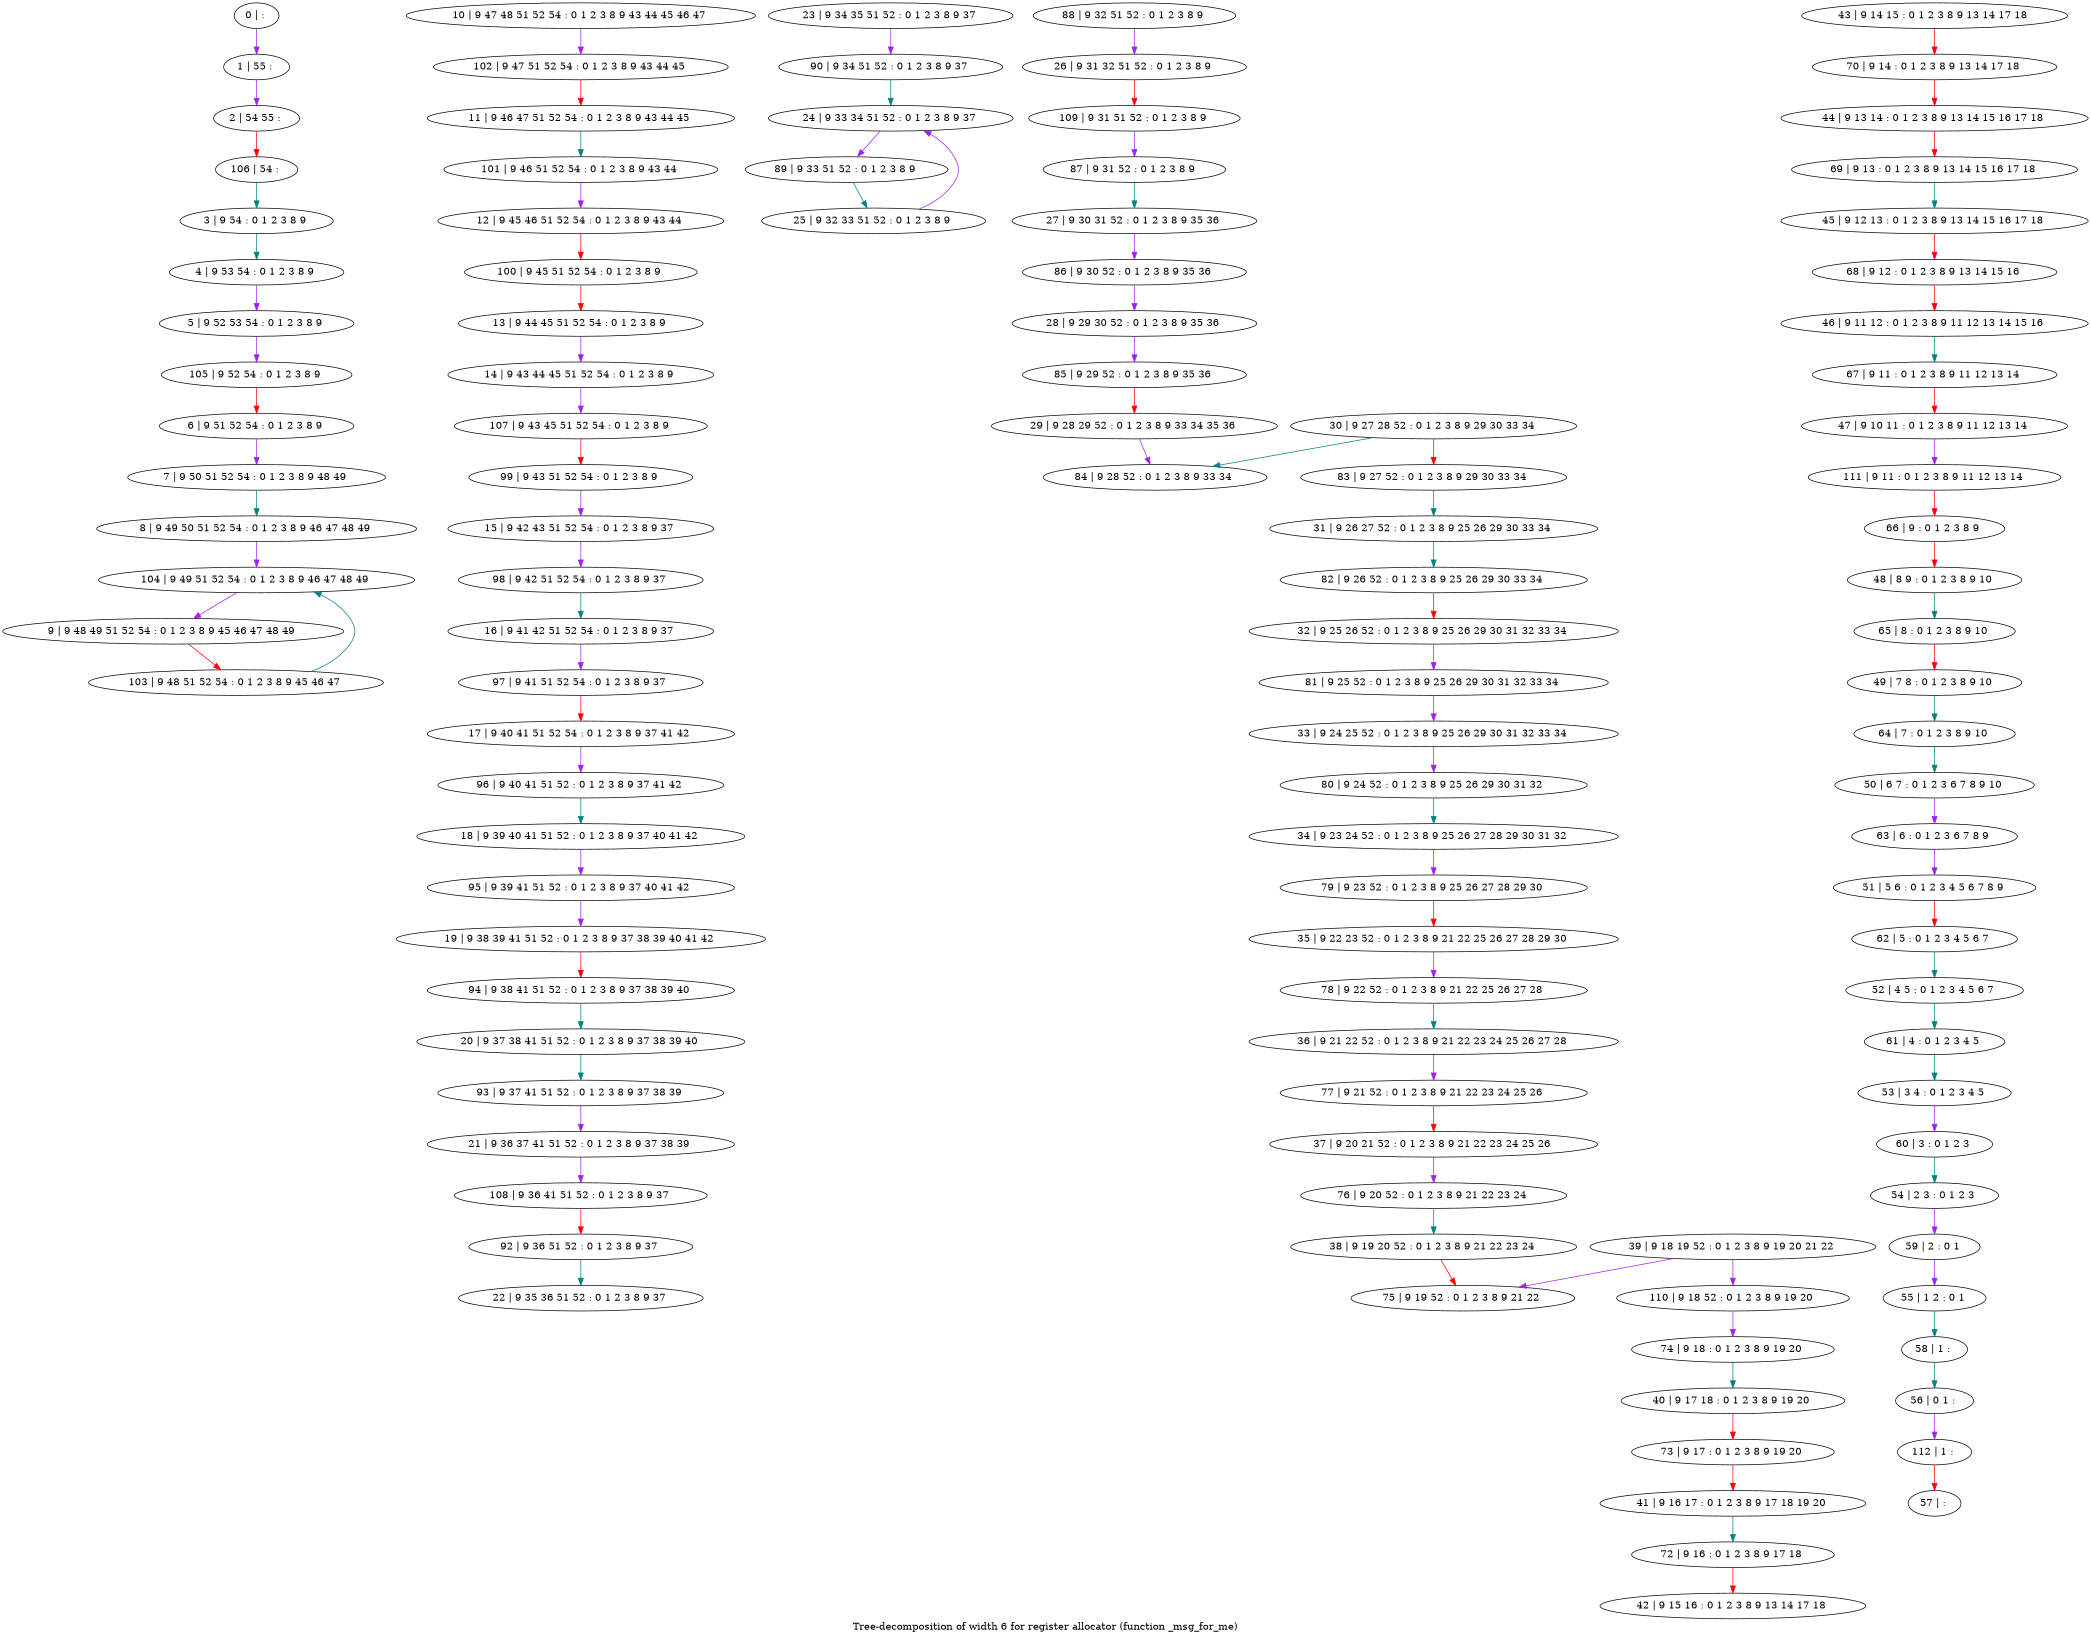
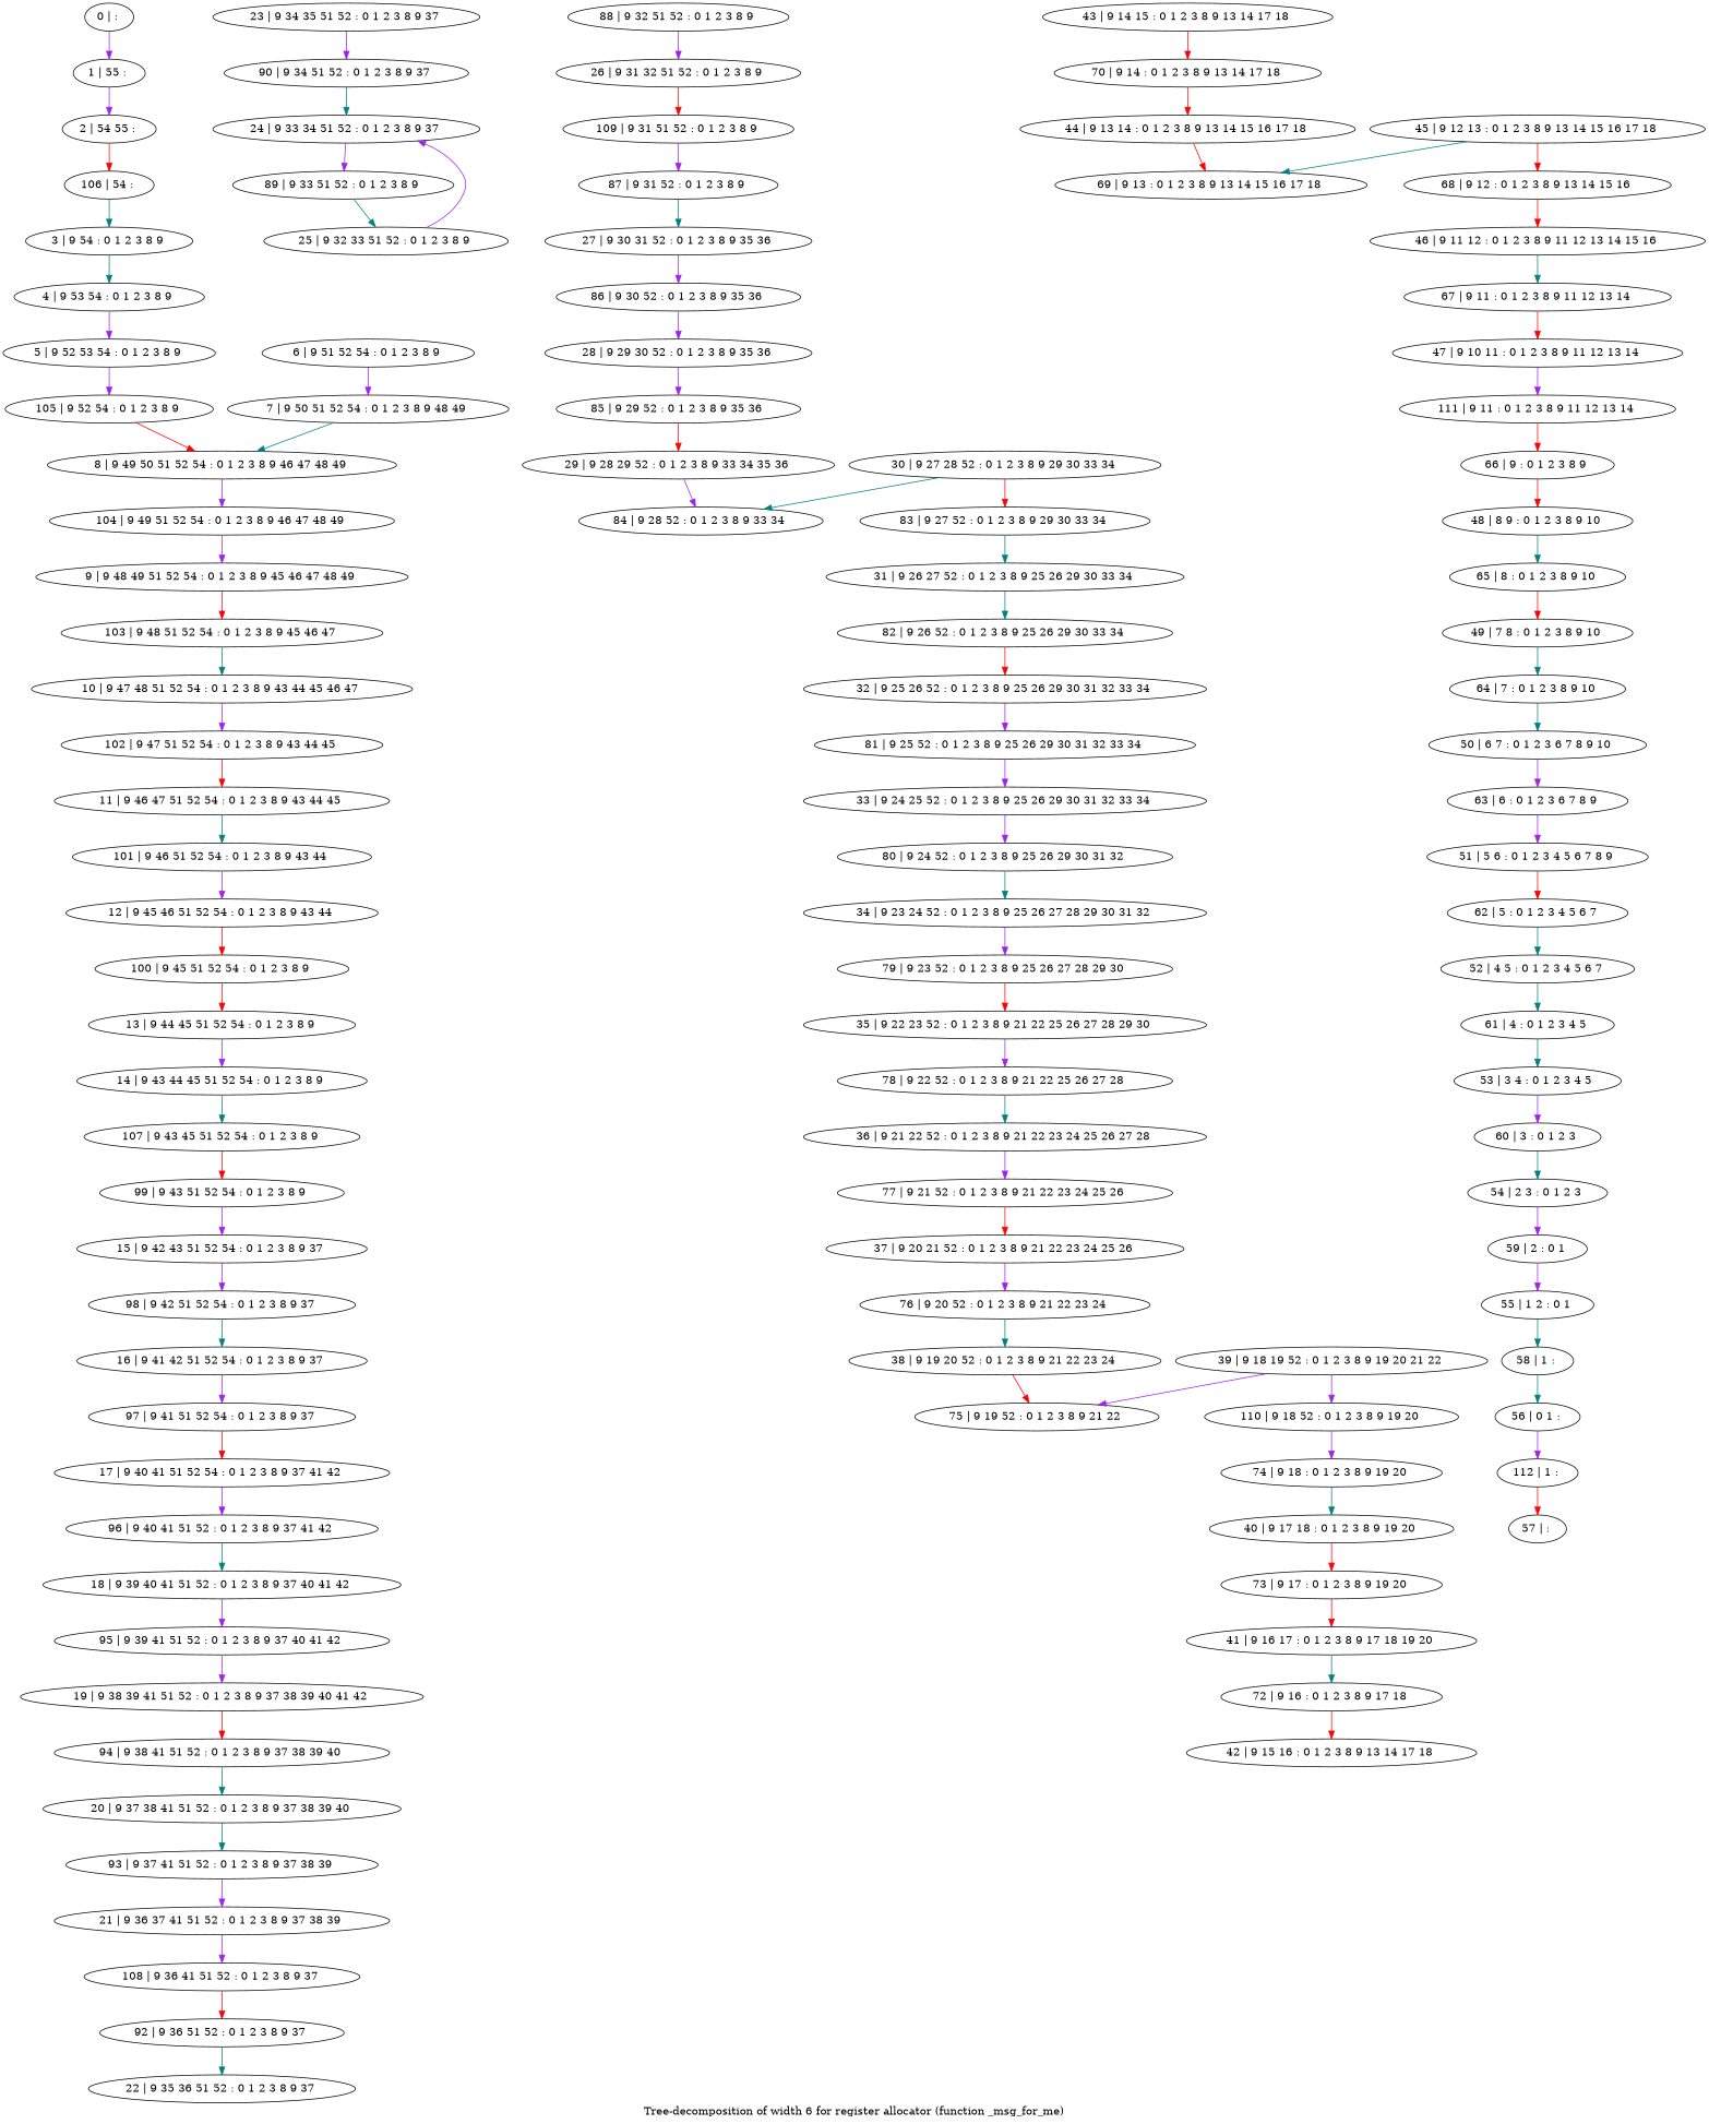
  digraph {
    label="Tree-decomposition of width 6 for register allocator (function _msg_for_me)"
    edge [color=purple]
    n1 [label="0 | : "]
    n2 [label="1 | 55 : "]
    n3 [label="2 | 54 55 : "]
    n4 [label="106 | 54 : "]
    n5 [label="3 | 9 54 : 0 1 2 3 8 9 "]
    n6 [label="4 | 9 53 54 : 0 1 2 3 8 9 "]
    n7 [label="5 | 9 52 53 54 : 0 1 2 3 8 9 "]
    n8 [label="105 | 9 52 54 : 0 1 2 3 8 9 "]
    n9 [label="6 | 9 51 52 54 : 0 1 2 3 8 9 "]
    n10 [label="7 | 9 50 51 52 54 : 0 1 2 3 8 9 48 49 "]
    n11 [label="8 | 9 49 50 51 52 54 : 0 1 2 3 8 9 46 47 48 49 "]
    n12 [label="104 | 9 49 51 52 54 : 0 1 2 3 8 9 46 47 48 49 "]
    n13 [label="9 | 9 48 49 51 52 54 : 0 1 2 3 8 9 45 46 47 48 49 "]
    n14 [label="103 | 9 48 51 52 54 : 0 1 2 3 8 9 45 46 47 "]
    n15 [label="10 | 9 47 48 51 52 54 : 0 1 2 3 8 9 43 44 45 46 47 "]
    n16 [label="102 | 9 47 51 52 54 : 0 1 2 3 8 9 43 44 45 "]
    n17 [label="11 | 9 46 47 51 52 54 : 0 1 2 3 8 9 43 44 45 "]
    n18 [label="101 | 9 46 51 52 54 : 0 1 2 3 8 9 43 44 "]
    n19 [label="12 | 9 45 46 51 52 54 : 0 1 2 3 8 9 43 44 "]
    n20 [label="100 | 9 45 51 52 54 : 0 1 2 3 8 9 "]
    n21 [label="13 | 9 44 45 51 52 54 : 0 1 2 3 8 9 "]
    n22 [label="14 | 9 43 44 45 51 52 54 : 0 1 2 3 8 9 "]
    n23 [label="107 | 9 43 45 51 52 54 : 0 1 2 3 8 9 "]
    n24 [label="99 | 9 43 51 52 54 : 0 1 2 3 8 9 "]
    n25 [label="15 | 9 42 43 51 52 54 : 0 1 2 3 8 9 37 "]
    n26 [label="98 | 9 42 51 52 54 : 0 1 2 3 8 9 37 "]
    n27 [label="16 | 9 41 42 51 52 54 : 0 1 2 3 8 9 37 "]
    n28 [label="97 | 9 41 51 52 54 : 0 1 2 3 8 9 37 "]
    n29 [label="17 | 9 40 41 51 52 54 : 0 1 2 3 8 9 37 41 42 "]
    n30 [label="96 | 9 40 41 51 52 : 0 1 2 3 8 9 37 41 42 "]
    n31 [label="18 | 9 39 40 41 51 52 : 0 1 2 3 8 9 37 40 41 42 "]
    n32 [label="95 | 9 39 41 51 52 : 0 1 2 3 8 9 37 40 41 42 "]
    n33 [label="19 | 9 38 39 41 51 52 : 0 1 2 3 8 9 37 38 39 40 41 42 "]
    n34 [label="94 | 9 38 41 51 52 : 0 1 2 3 8 9 37 38 39 40 "]
    n35 [label="20 | 9 37 38 41 51 52 : 0 1 2 3 8 9 37 38 39 40 "]
    n36 [label="93 | 9 37 41 51 52 : 0 1 2 3 8 9 37 38 39 "]
    n37 [label="21 | 9 36 37 41 51 52 : 0 1 2 3 8 9 37 38 39 "]
    n38 [label="108 | 9 36 41 51 52 : 0 1 2 3 8 9 37 "]
    n39 [label="92 | 9 36 51 52 : 0 1 2 3 8 9 37 "]
    n40 [label="22 | 9 35 36 51 52 : 0 1 2 3 8 9 37 "]
    n41 [label="23 | 9 34 35 51 52 : 0 1 2 3 8 9 37 "]
    n42 [label="90 | 9 34 51 52 : 0 1 2 3 8 9 37 "]
    n43 [label="24 | 9 33 34 51 52 : 0 1 2 3 8 9 37 "]
    n44 [label="89 | 9 33 51 52 : 0 1 2 3 8 9 "]
    n45 [label="25 | 9 32 33 51 52 : 0 1 2 3 8 9 "]
    n46 [label="88 | 9 32 51 52 : 0 1 2 3 8 9 "]
    n47 [label="26 | 9 31 32 51 52 : 0 1 2 3 8 9 "]
    n48 [label="109 | 9 31 51 52 : 0 1 2 3 8 9 "]
    n49 [label="87 | 9 31 52 : 0 1 2 3 8 9 "]
    n50 [label="27 | 9 30 31 52 : 0 1 2 3 8 9 35 36 "]
    n51 [label="86 | 9 30 52 : 0 1 2 3 8 9 35 36 "]
    n52 [label="28 | 9 29 30 52 : 0 1 2 3 8 9 35 36 "]
    n53 [label="85 | 9 29 52 : 0 1 2 3 8 9 35 36 "]
    n54 [label="29 | 9 28 29 52 : 0 1 2 3 8 9 33 34 35 36 "]
    n55 [label="84 | 9 28 52 : 0 1 2 3 8 9 33 34 "]
    n56 [label="30 | 9 27 28 52 : 0 1 2 3 8 9 29 30 33 34 "]
    n57 [label="83 | 9 27 52 : 0 1 2 3 8 9 29 30 33 34 "]
    n58 [label="31 | 9 26 27 52 : 0 1 2 3 8 9 25 26 29 30 33 34 "]
    n59 [label="82 | 9 26 52 : 0 1 2 3 8 9 25 26 29 30 33 34 "]
    n60 [label="32 | 9 25 26 52 : 0 1 2 3 8 9 25 26 29 30 31 32 33 34 "]
    n61 [label="81 | 9 25 52 : 0 1 2 3 8 9 25 26 29 30 31 32 33 34 "]
    n62 [label="33 | 9 24 25 52 : 0 1 2 3 8 9 25 26 29 30 31 32 33 34 "]
    n63 [label="80 | 9 24 52 : 0 1 2 3 8 9 25 26 29 30 31 32 "]
    n64 [label="34 | 9 23 24 52 : 0 1 2 3 8 9 25 26 27 28 29 30 31 32 "]
    n65 [label="79 | 9 23 52 : 0 1 2 3 8 9 25 26 27 28 29 30 "]
    n66 [label="35 | 9 22 23 52 : 0 1 2 3 8 9 21 22 25 26 27 28 29 30 "]
    n67 [label="78 | 9 22 52 : 0 1 2 3 8 9 21 22 25 26 27 28 "]
    n68 [label="36 | 9 21 22 52 : 0 1 2 3 8 9 21 22 23 24 25 26 27 28 "]
    n69 [label="77 | 9 21 52 : 0 1 2 3 8 9 21 22 23 24 25 26 "]
    n70 [label="37 | 9 20 21 52 : 0 1 2 3 8 9 21 22 23 24 25 26 "]
    n71 [label="76 | 9 20 52 : 0 1 2 3 8 9 21 22 23 24 "]
    n72 [label="38 | 9 19 20 52 : 0 1 2 3 8 9 21 22 23 24 "]
    n73 [label="75 | 9 19 52 : 0 1 2 3 8 9 21 22 "]
    n74 [label="39 | 9 18 19 52 : 0 1 2 3 8 9 19 20 21 22 "]
    n75 [label="110 | 9 18 52 : 0 1 2 3 8 9 19 20 "]
    n76 [label="74 | 9 18 : 0 1 2 3 8 9 19 20 "]
    n77 [label="40 | 9 17 18 : 0 1 2 3 8 9 19 20 "]
    n78 [label="73 | 9 17 : 0 1 2 3 8 9 19 20 "]
    n79 [label="41 | 9 16 17 : 0 1 2 3 8 9 17 18 19 20 "]
    n80 [label="72 | 9 16 : 0 1 2 3 8 9 17 18 "]
    n81 [label="42 | 9 15 16 : 0 1 2 3 8 9 13 14 17 18 "]
    n82 [label="43 | 9 14 15 : 0 1 2 3 8 9 13 14 17 18 "]
    n83 [label="70 | 9 14 : 0 1 2 3 8 9 13 14 17 18 "]
    n84 [label="44 | 9 13 14 : 0 1 2 3 8 9 13 14 15 16 17 18 "]
    n85 [label="69 | 9 13 : 0 1 2 3 8 9 13 14 15 16 17 18 "]
    n86 [label="45 | 9 12 13 : 0 1 2 3 8 9 13 14 15 16 17 18 "]
    n87 [label="68 | 9 12 : 0 1 2 3 8 9 13 14 15 16 "]
    n88 [label="46 | 9 11 12 : 0 1 2 3 8 9 11 12 13 14 15 16 "]
    n89 [label="67 | 9 11 : 0 1 2 3 8 9 11 12 13 14 "]
    n90 [label="47 | 9 10 11 : 0 1 2 3 8 9 11 12 13 14 "]
    n91 [label="111 | 9 11 : 0 1 2 3 8 9 11 12 13 14 "]
    n92 [label="66 | 9 : 0 1 2 3 8 9 "]
    n93 [label="48 | 8 9 : 0 1 2 3 8 9 10 "]
    n94 [label="65 | 8 : 0 1 2 3 8 9 10 "]
    n95 [label="49 | 7 8 : 0 1 2 3 8 9 10 "]
    n96 [label="64 | 7 : 0 1 2 3 8 9 10 "]
    n97 [label="50 | 6 7 : 0 1 2 3 6 7 8 9 10 "]
    n98 [label="63 | 6 : 0 1 2 3 6 7 8 9 "]
    n99 [label="51 | 5 6 : 0 1 2 3 4 5 6 7 8 9 "]
    n100 [label="62 | 5 : 0 1 2 3 4 5 6 7 "]
    n101 [label="52 | 4 5 : 0 1 2 3 4 5 6 7 "]
    n102 [label="61 | 4 : 0 1 2 3 4 5 "]
    n103 [label="53 | 3 4 : 0 1 2 3 4 5 "]
    n104 [label="60 | 3 : 0 1 2 3 "]
    n105 [label="54 | 2 3 : 0 1 2 3 "]
    n106 [label="59 | 2 : 0 1 "]
    n107 [label="55 | 1 2 : 0 1 "]
    n108 [label="58 | 1 : "]
    n109 [label="56 | 0 1 : "]
    n110 [label="112 | 1 : "]
    n111 [label="57 | : "]
    n1 -> n2
    n2 -> n3
    n3 -> n4 [color=red]
    n4 -> n5 [color=teal]
    n5 -> n6 [color=teal]
    n6 -> n7
    n7 -> n8
-   n8 -> n9 [color=red]
+   n8 -> n11 [color=red]
    n9 -> n10
    n10 -> n11 [color=teal]
    n11 -> n12
    n12 -> n13
    n13 -> n14 [color=red]
-   n14 -> n12 [color=teal]
+   n14 -> n15 [color=teal]
    n15 -> n16
    n16 -> n17 [color=red]
    n17 -> n18 [color=teal]
    n18 -> n19
    n19 -> n20 [color=red]
    n20 -> n21 [color=red]
    n21 -> n22
-   n22 -> n23
+   n22 -> n23 [color=teal]
    n23 -> n24 [color=red]
    n24 -> n25
    n25 -> n26
    n26 -> n27 [color=teal]
    n27 -> n28
    n28 -> n29 [color=red]
    n29 -> n30
    n30 -> n31 [color=teal]
    n31 -> n32
    n32 -> n33
    n33 -> n34 [color=red]
    n34 -> n35 [color=teal]
    n35 -> n36 [color=teal]
    n36 -> n37
    n37 -> n38
    n38 -> n39 [color=red]
    n39 -> n40 [color=teal]
    n41 -> n42
    n42 -> n43 [color=teal]
    n43 -> n44
    n44 -> n45 [color=teal]
    n45 -> n43
    n46 -> n47
    n47 -> n48 [color=red]
    n48 -> n49
    n49 -> n50 [color=teal]
    n50 -> n51
    n51 -> n52
    n52 -> n53
    n53 -> n54 [color=red]
    n54 -> n55
    n56 -> n55 [color=teal]
    n56 -> n57 [color=red]
    n57 -> n58 [color=teal]
    n58 -> n59 [color=teal]
    n59 -> n60 [color=red]
    n60 -> n61
    n61 -> n62
    n62 -> n63
    n63 -> n64 [color=teal]
    n64 -> n65
    n65 -> n66 [color=red]
    n66 -> n67
    n67 -> n68 [color=teal]
    n68 -> n69
    n69 -> n70 [color=red]
    n70 -> n71
    n71 -> n72 [color=teal]
    n72 -> n73 [color=red]
    n74 -> n73
    n74 -> n75
    n75 -> n76
    n76 -> n77 [color=teal]
    n77 -> n78 [color=red]
    n78 -> n79 [color=red]
    n79 -> n80 [color=teal]
    n80 -> n81 [color=red]
    n82 -> n83 [color=red]
    n83 -> n84 [color=red]
    n84 -> n85 [color=red]
-   n85 -> n86 [color=teal]
+   n86 -> n85 [color=teal]
    n86 -> n87 [color=red]
    n87 -> n88 [color=red]
    n88 -> n89 [color=teal]
    n89 -> n90 [color=red]
    n90 -> n91
    n91 -> n92 [color=red]
    n92 -> n93 [color=red]
    n93 -> n94 [color=teal]
    n94 -> n95 [color=red]
    n95 -> n96 [color=teal]
    n96 -> n97 [color=teal]
    n97 -> n98
    n98 -> n99
    n99 -> n100 [color=red]
    n100 -> n101 [color=teal]
    n101 -> n102 [color=teal]
    n102 -> n103 [color=teal]
    n103 -> n104
    n104 -> n105 [color=teal]
    n105 -> n106
    n106 -> n107
    n107 -> n108 [color=teal]
    n108 -> n109 [color=teal]
    n109 -> n110
    n110 -> n111 [color=red]
  }
